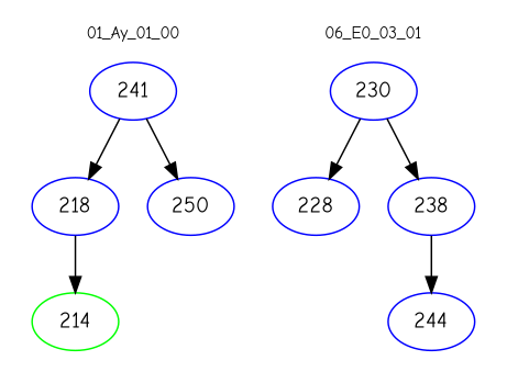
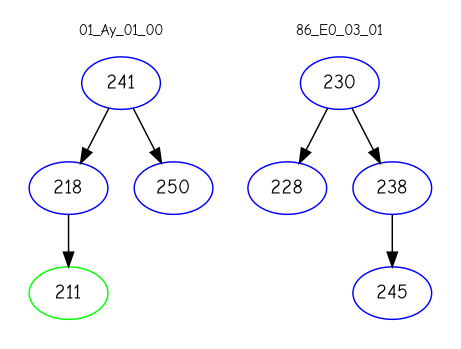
  digraph {
    fontname="Comic Neue"
    node [color=blue fontname="Comic Neue"]
    edge [color=black fontname="Comic Neue"]
    n1 [label=241]
    n2 [label=218]
    n3 [label=250]
-   n4 [color=green label=214]
+   n4 [color=green label=211]
    n5 [label=230]
    n6 [label=228]
    n7 [label=238]
-   n8 [label=244]
+   n8 [label=245]
    subgraph cluster_1 {
      color=white
      fontsize=10
      label="01_Ay_01_00"
      n1
      n2
      n3
      n4
    }
    subgraph cluster_2 {
      color=white
      fontsize=10
-     label="06_E0_03_01"
+     label="86_E0_03_01"
      n5
      n6
      n7
      n8
    }
    n1 -> n2
    n1 -> n3
    n2 -> n4
    n5 -> n6
    n5 -> n7
    n7 -> n8
  }
